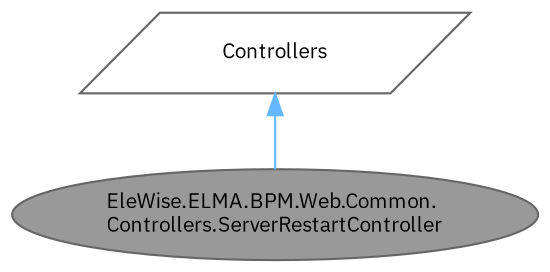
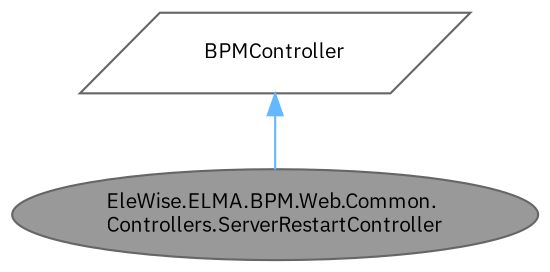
  digraph {
    fontname="IBM Plex Sans"
    node [color=gray40 fontname="IBM Plex Sans" fontsize=10 style=filled]
    n1 [fillcolor=grey60 fontcolor=black height=0.2 label="EleWise.ELMA.BPM.Web.Common.\lControllers.ServerRestartController" shape=ellipse width=0.4]
-   n2 [fillcolor=white height=0.2 label=Controllers shape=parallelogram width=0.4]
+   n2 [fillcolor=white height=0.2 label=BPMController shape=parallelogram width=0.4]
    n2 -> n1 [color=steelblue1 dir=back fontname="IBM Plex Sans" fontsize=10 labelfontname=Helvetica labelfontsize=10 style=solid]
  }
